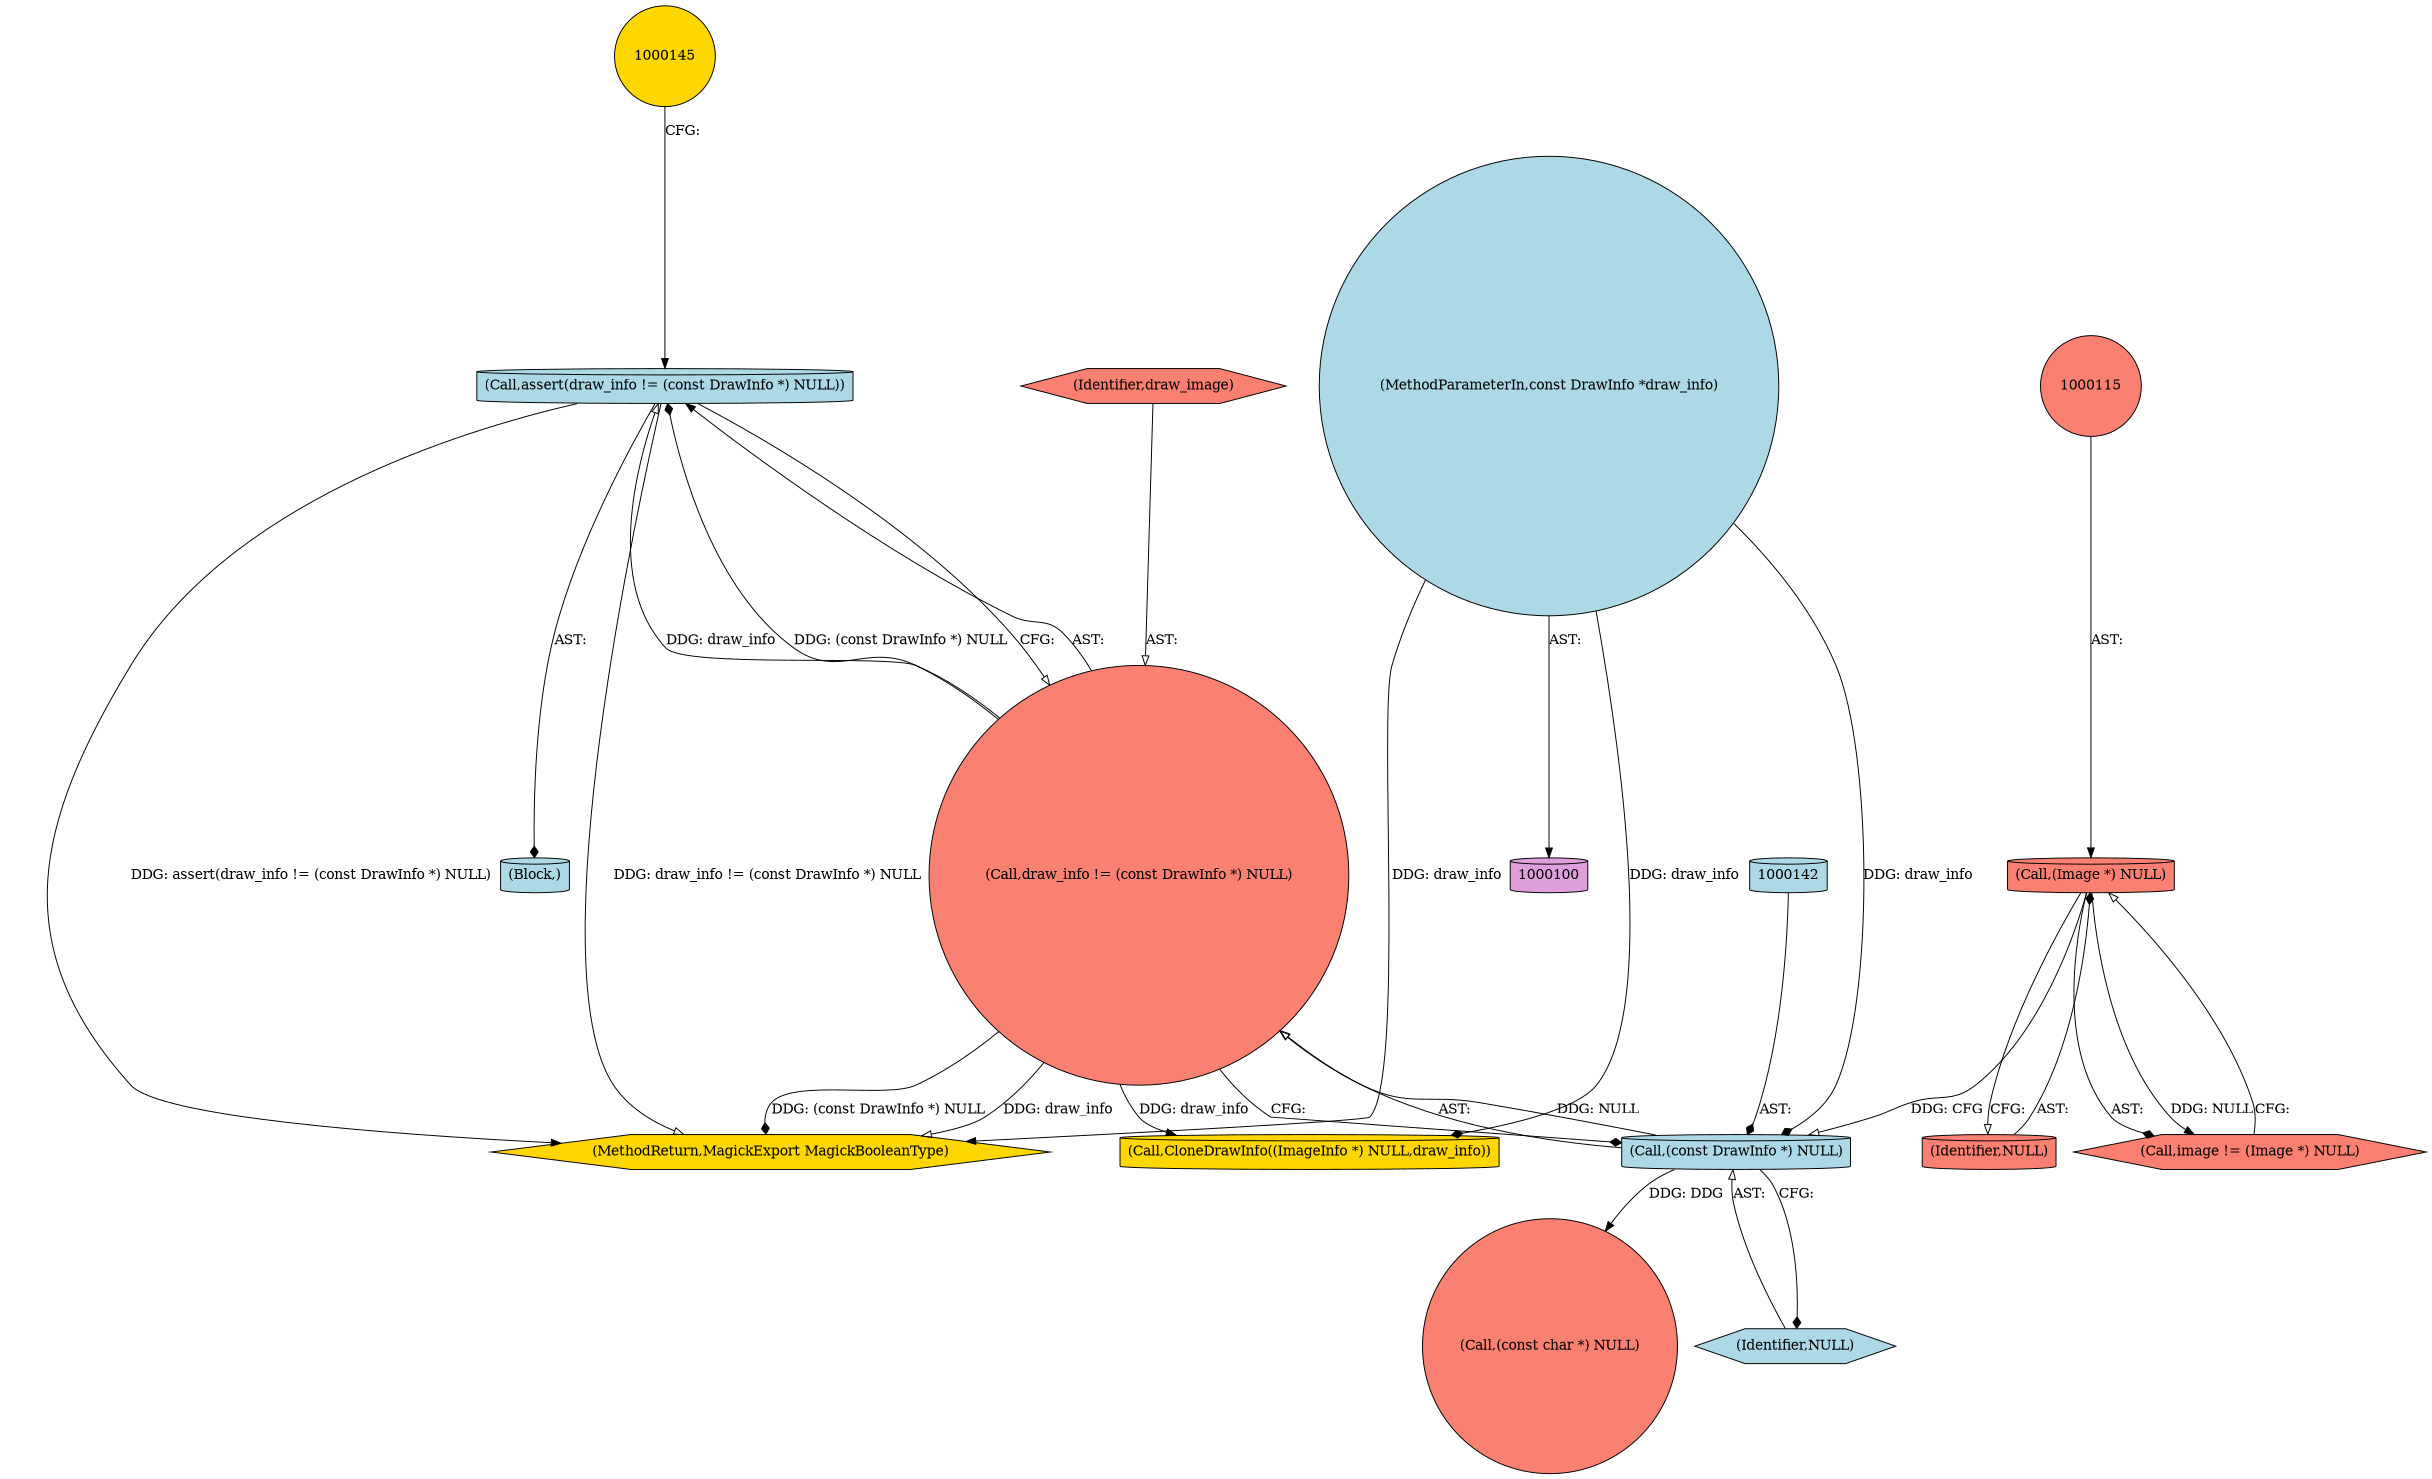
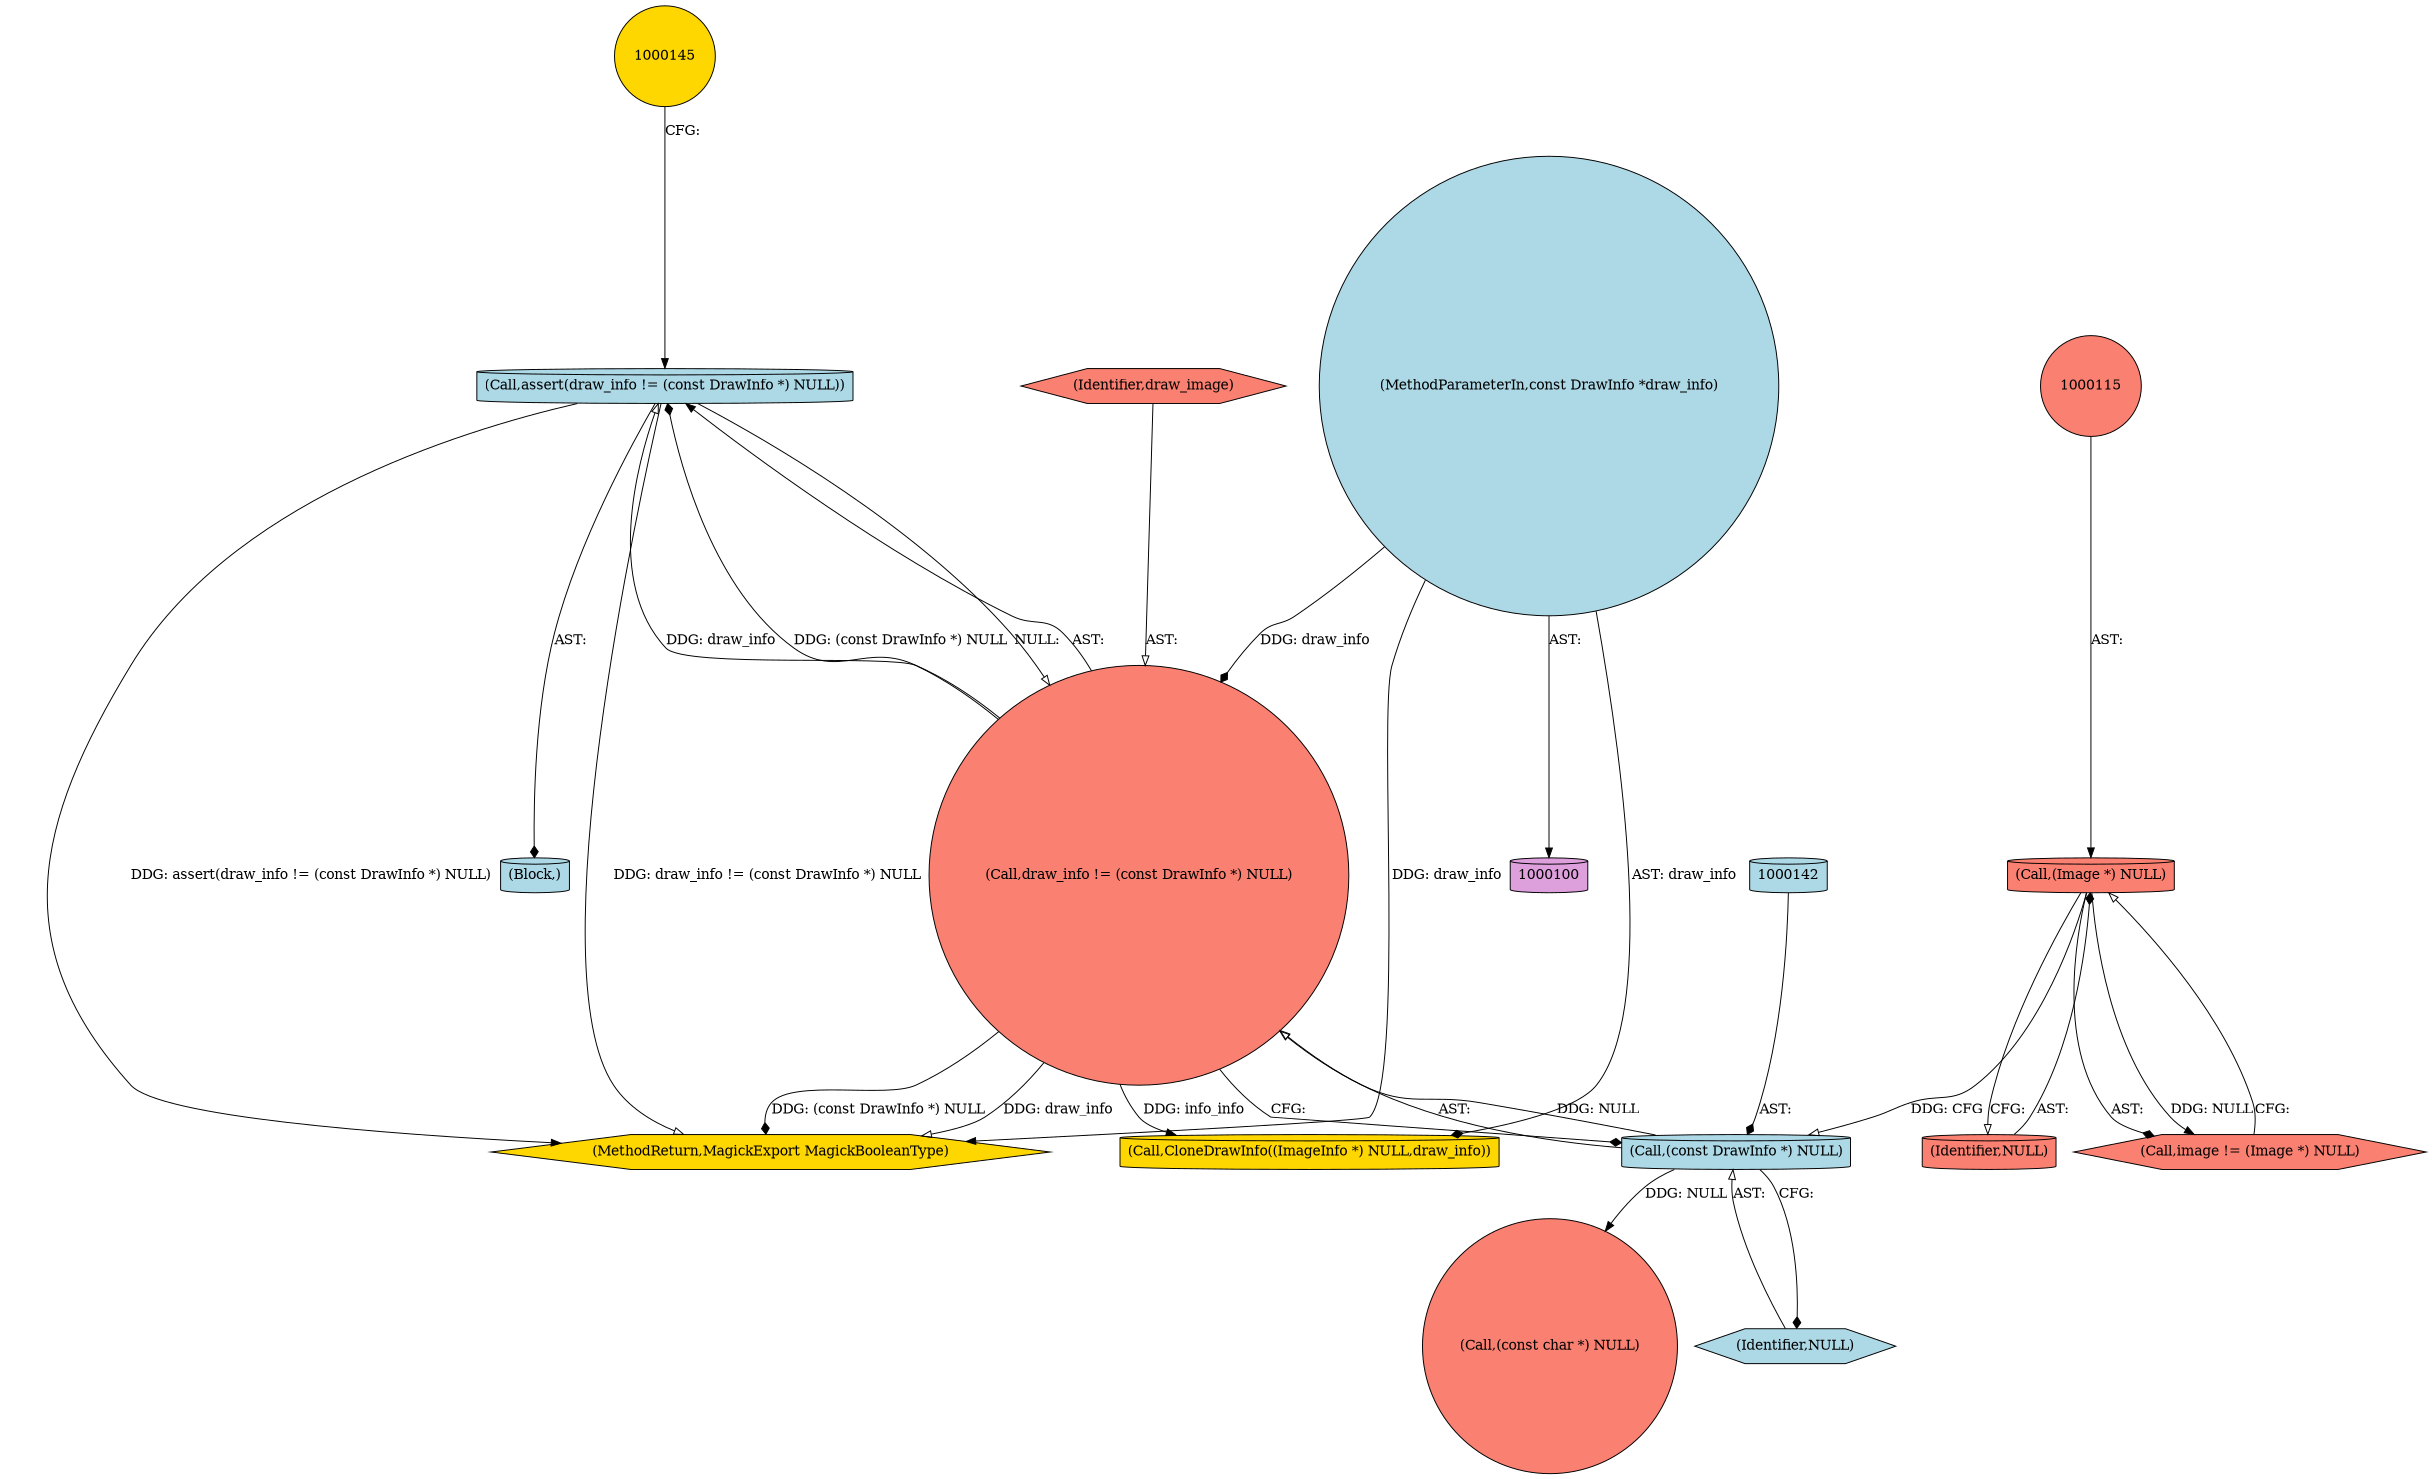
  digraph {
    node [fillcolor=salmon shape=cylinder style=filled]
    edge [arrowhead=onormal]
    n1 [fillcolor=lightblue label="(Call,assert(draw_info != (const DrawInfo *) NULL))"]
    n2 [label="(Call,draw_info != (const DrawInfo *) NULL)" shape=circle]
    n3 [fillcolor=lightblue label="(Block,)"]
    n4 [fillcolor=gold label="(MethodReturn,MagickExport MagickBooleanType)" shape=hexagon]
    n5 [fillcolor=lightblue label="(Call,(const DrawInfo *) NULL)"]
    n6 [fillcolor=gold label="(Call,CloneDrawInfo((ImageInfo *) NULL,draw_info))"]
    n7 [label="(Call,(const char *) NULL)" shape=circle]
    n8 [fillcolor=lightblue label="(Identifier,NULL)" shape=hexagon]
    n9 [fillcolor=lightblue label="(MethodParameterIn,const DrawInfo *draw_info)" shape=circle]
    1000100 [fillcolor=plum]
    n11 [label="(Call,(Image *) NULL)"]
    n12 [label="(Identifier,NULL)"]
    n13 [label="(Call,image != (Image *) NULL)" shape=hexagon]
    n14 [label="(Identifier,draw_image)" shape=hexagon]
    1000145 [fillcolor=gold shape=circle]
    1000142 [fillcolor=lightblue]
    1000115 [shape=circle]
-   n1 -> n2 [label="CFG: "]
+   n1 -> n2 [label="NULL: "]
    n1 -> n3 [arrowhead=diamond label="AST: "]
    n1 -> n4 [label="DDG: draw_info != (const DrawInfo *) NULL"]
    n1 -> n4 [arrowhead=normal label="DDG: assert(draw_info != (const DrawInfo *) NULL)"]
    n2 -> n1 [arrowhead=normal label="AST: "]
    n2 -> n1 [label="DDG: draw_info"]
    n2 -> n1 [arrowhead=diamond label="DDG: (const DrawInfo *) NULL"]
    n2 -> n4 [arrowhead=diamond label="DDG: (const DrawInfo *) NULL"]
    n2 -> n4 [label="DDG: draw_info"]
    n2 -> n5 [arrowhead=diamond label="CFG: "]
-   n2 -> n6 [arrowhead=normal label="DDG: draw_info"]
+   n2 -> n6 [arrowhead=normal label="DDG: info_info"]
    n5 -> n2 [label="AST: "]
    n5 -> n2 [label="DDG: NULL"]
-   n5 -> n7 [arrowhead=normal label="DDG: DDG"]
+   n5 -> n7 [arrowhead=normal label="DDG: NULL"]
    n5 -> n8 [arrowhead=diamond label="CFG: "]
    n8 -> n5 [label="AST: "]
-   n9 -> n5 [arrowhead=diamond label="DDG: draw_info"]
+   n9 -> n2 [arrowhead=diamond label="DDG: draw_info"]
    n9 -> n4 [arrowhead=normal label="DDG: draw_info"]
-   n9 -> n6 [arrowhead=diamond label="DDG: draw_info"]
+   n9 -> n6 [arrowhead=diamond label="AST: draw_info"]
    n9 -> 1000100 [arrowhead=normal label="AST: "]
    n11 -> n5 [label="DDG: CFG"]
    n11 -> n12 [label="CFG: "]
    n11 -> n13 [arrowhead=diamond label="AST: "]
    n11 -> n13 [arrowhead=normal label="DDG: NULL"]
    n12 -> n11 [arrowhead=diamond label="AST: "]
    n13 -> n11 [label="CFG: "]
    n14 -> n2 [label="AST: "]
    1000145 -> n1 [arrowhead=normal label="CFG: "]
    1000142 -> n5 [arrowhead=diamond label="AST: "]
    1000115 -> n11 [arrowhead=normal label="AST: "]
  }
